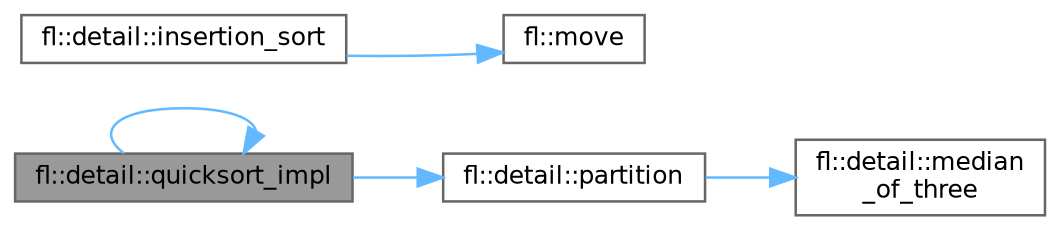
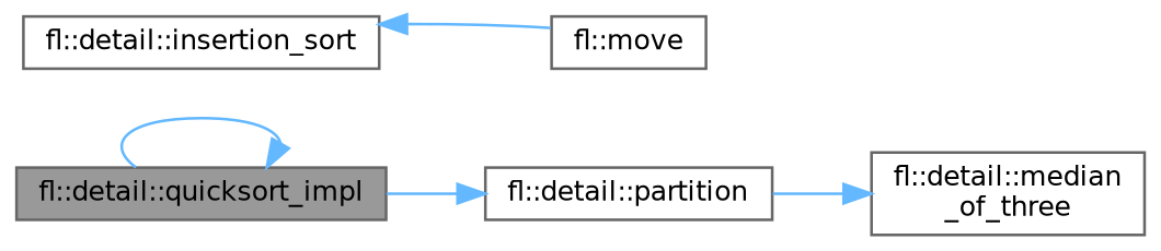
  digraph {
    rankdir=LR
    node [color=grey40 fillcolor=white fontname=Helvetica fontsize=10 shape=box style=filled]
    edge [color=steelblue1 fontname=Helvetica fontsize=10 labelfontname=Helvetica labelfontsize=10 style=solid]
    n1 [color=gray40 fillcolor=grey60 fontcolor=black height=0.2 label="fl::detail::quicksort_impl" width=0.4]
    n2 [height=0.2 label="fl::detail::partition" width=0.4]
    n3 [height=0.2 label="fl::detail::insertion_sort" width=0.4]
    n4 [height=0.2 label="fl::move" width=0.4]
    n5 [height=0.2 label="fl::detail::median\l_of_three" width=0.4]
    n1 -> n1
    n1 -> n2
    n2 -> n5
-   n3 -> n4
+   n4 -> n3
  }
